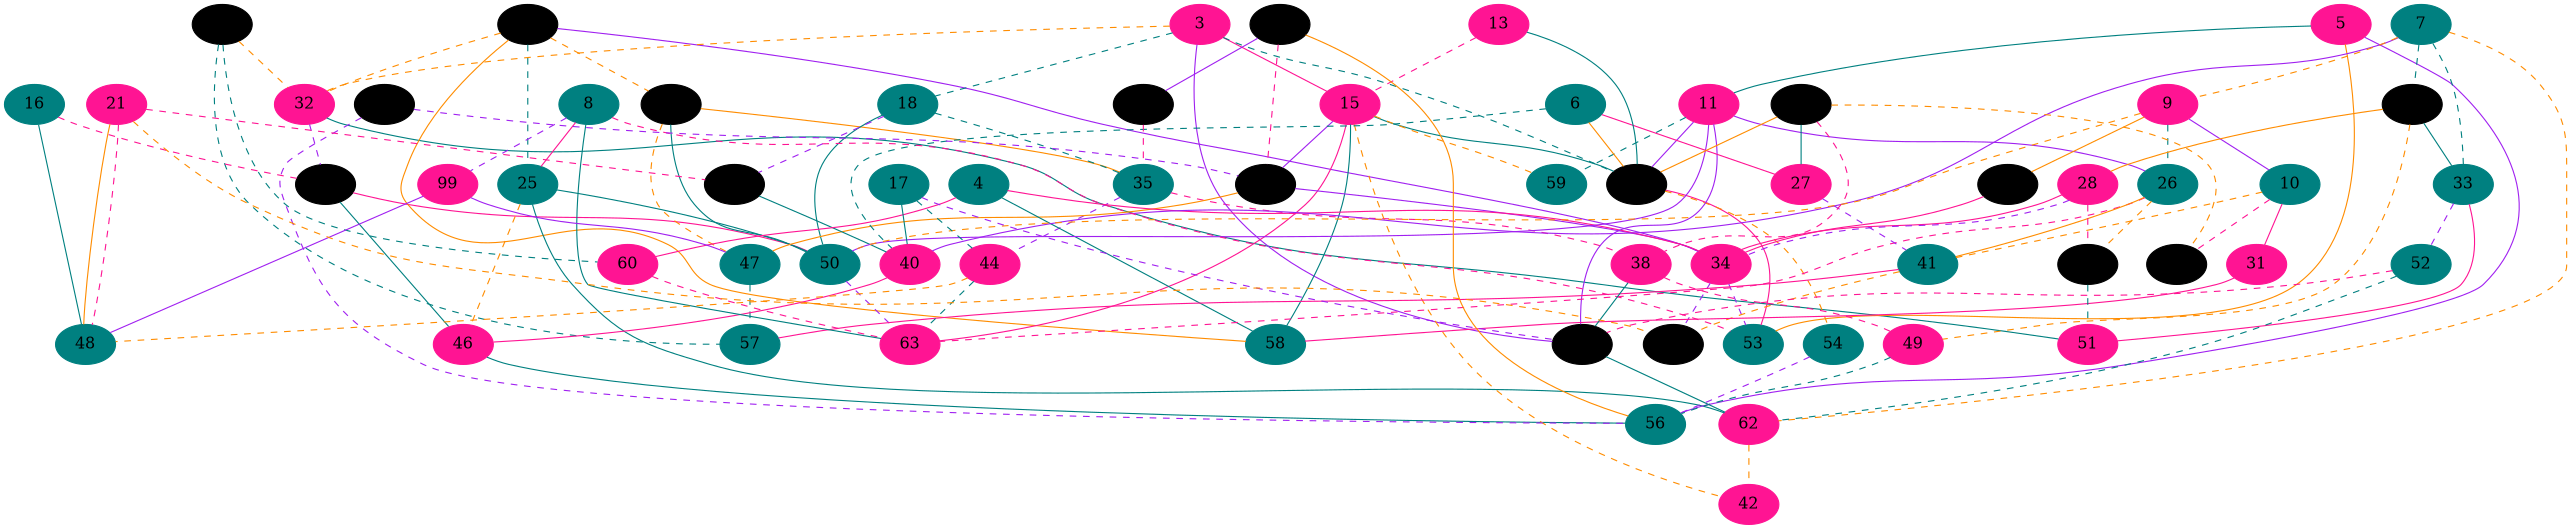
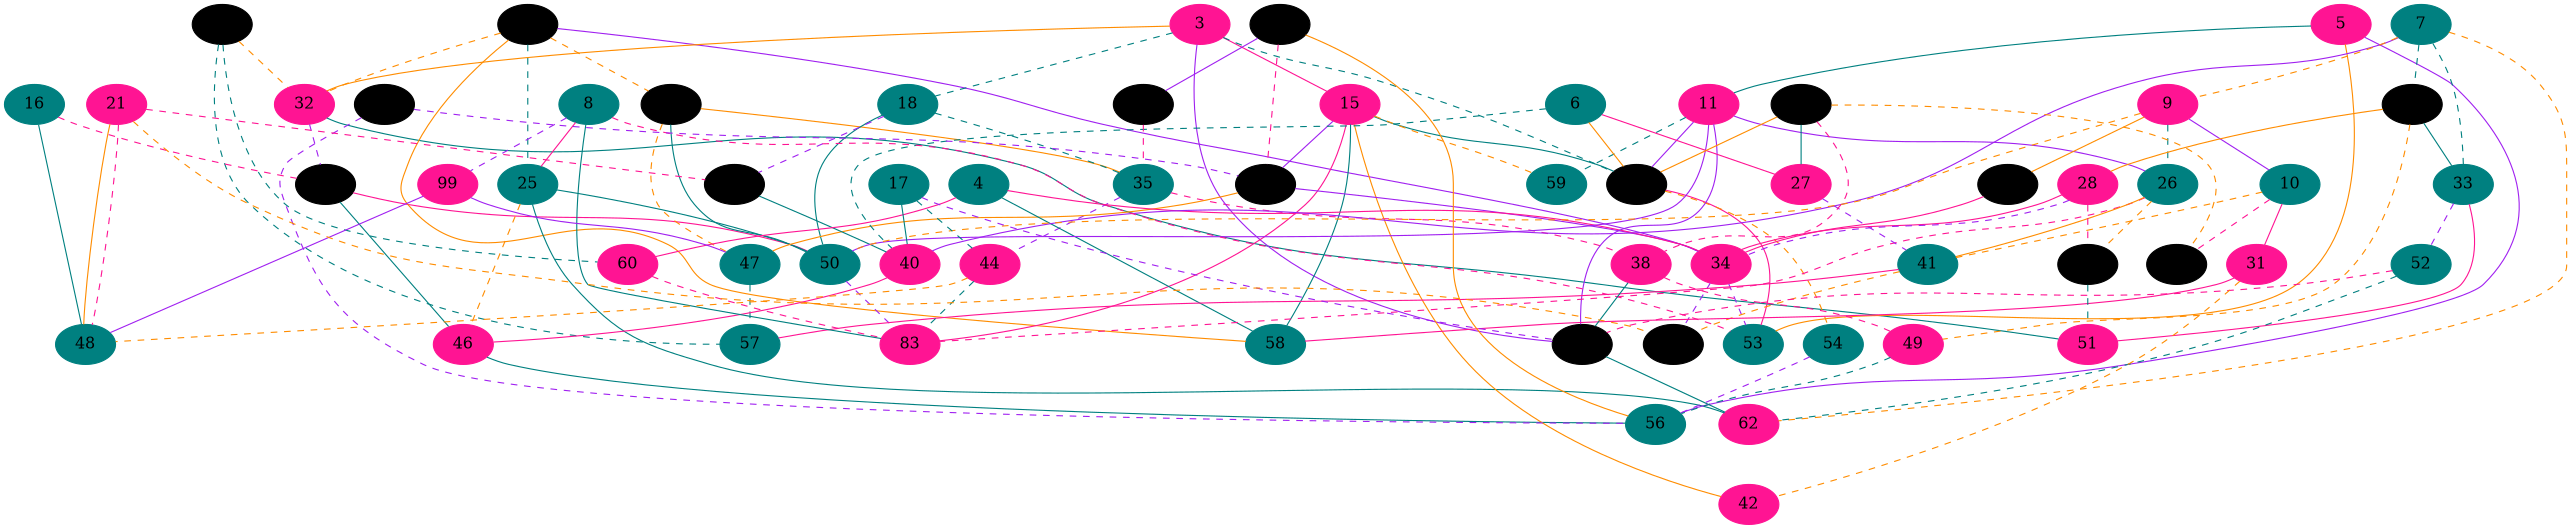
  graph {
    node [color=deeppink style=filled]
    edge [color=teal style=dashed]
    1 [color=black]
    32
    57 [color=teal]
    60
    43 [color=black]
    51
-   63
+   63 [label=83]
    2 [color=black]
    25 [color=teal]
    29 [color=black]
    34
    58 [color=teal]
    62
    50 [color=teal]
    46
    35 [color=teal]
    47 [color=teal]
    53 [color=teal]
    55 [color=black]
    3
    15
    18 [color=teal]
    20 [color=black]
    61 [color=black]
    59 [color=teal]
    22 [color=black]
    42
    36 [color=black]
    54 [color=teal]
    4 [color=teal]
    5
    11
    56 [color=teal]
    26 [color=teal]
    6 [color=teal]
    27
    40
    41 [color=teal]
    7 [color=teal]
    9
    24 [color=black]
    33 [color=teal]
    10 [color=teal]
    30 [color=black]
    28
    49
    52 [color=teal]
    8 [color=teal]
    n49 [label=99]
    48 [color=teal]
    31
    45 [color=black]
    37 [color=black]
    12 [color=black]
    38
-   13
    14 [color=black]
    16 [color=teal]
    17 [color=teal]
    44
    19 [color=black]
    23 [color=black]
    21
    1 -- 32 [color=darkorange]
    1 -- 57
    1 -- 60
    32 -- 43 [color=purple]
    32 -- 51 [style=solid]
    60 -- 63 [color=deeppink]
    43 -- 50 [color=deeppink style=solid]
    43 -- 46 [style=solid]
    2 -- 32 [color=darkorange]
    2 -- 25
    2 -- 29 [color=darkorange]
    2 -- 34 [color=purple style=solid]
    2 -- 58 [color=darkorange style=solid]
    25 -- 62 [style=solid]
    25 -- 50 [style=solid]
    25 -- 46 [color=darkorange]
    29 -- 50 [style=solid]
    29 -- 35 [color=darkorange style=solid]
    29 -- 47 [color=darkorange]
    34 -- 53 [color=purple]
    34 -- 55 [color=purple]
    50 -- 63 [color=purple]
    46 -- 56 [style=solid]
    35 -- 38 [color=deeppink]
    35 -- 44 [color=purple]
    47 -- 57
-   3 -- 32 [color=darkorange]
+   3 -- 32 [color=darkorange style=solid]
    3 -- 15 [color=deeppink style=solid]
    3 -- 18
    3 -- 20
    3 -- 61 [color=purple style=solid]
    15 -- 63 [color=deeppink style=solid]
    15 -- 58 [style=solid]
    15 -- 20 [style=solid]
    15 -- 59 [color=darkorange]
    15 -- 22 [color=purple style=solid]
-   15 -- 42 [color=darkorange]
+   15 -- 42 [color=darkorange style=solid]
    18 -- 50 [style=solid]
    18 -- 35
    18 -- 36 [color=purple]
    20 -- 53 [color=deeppink style=solid]
    20 -- 54 [color=darkorange]
    61 -- 62 [style=solid]
    22 -- 34 [color=purple style=solid]
    22 -- 47 [color=darkorange style=solid]
    36 -- 40 [style=solid]
    54 -- 56 [color=purple]
    4 -- 60 [color=deeppink style=solid]
    4 -- 34 [color=deeppink style=solid]
    4 -- 58 [style=solid]
    5 -- 53 [color=darkorange style=solid]
    5 -- 11 [style=solid]
    5 -- 56 [color=purple style=solid]
    11 -- 50 [color=purple style=solid]
    11 -- 20 [color=purple style=solid]
    11 -- 61 [color=purple style=solid]
    11 -- 59
    11 -- 26 [color=purple style=solid]
    26 -- 63 [color=deeppink]
    26 -- 41 [color=darkorange style=solid]
    26 -- 37 [color=darkorange]
    6 -- 20 [color=darkorange style=solid]
    6 -- 27 [color=deeppink style=solid]
    6 -- 40
    27 -- 41 [color=purple]
    40 -- 46 [color=deeppink style=solid]
    41 -- 57 [color=deeppink style=solid]
    41 -- 55 [color=darkorange]
    7 -- 62 [color=darkorange]
    7 -- 40 [color=purple style=solid]
    7 -- 9 [color=darkorange]
    7 -- 24
    7 -- 33
    9 -- 50 [color=darkorange]
    9 -- 26
    9 -- 10 [color=purple style=solid]
    9 -- 30 [color=darkorange style=solid]
    24 -- 33 [style=solid]
    24 -- 28 [color=darkorange style=solid]
    24 -- 49 [color=darkorange]
    33 -- 51 [color=deeppink style=solid]
    33 -- 52 [color=purple]
    10 -- 41 [color=darkorange]
    10 -- 31 [color=deeppink style=solid]
    10 -- 45 [color=deeppink]
    30 -- 34 [color=deeppink style=solid]
    28 -- 34 [color=deeppink style=solid]
    28 -- 34 [color=purple]
    28 -- 37 [color=deeppink]
    49 -- 56
    52 -- 62
    52 -- 61 [color=deeppink]
    8 -- 63 [style=solid]
    8 -- 25 [color=deeppink style=solid]
    8 -- 53 [color=deeppink]
    8 -- n49 [color=purple]
    n49 -- 47 [color=purple style=solid]
    n49 -- 48 [color=purple style=solid]
    31 -- 58 [color=deeppink style=solid]
-   62 -- 42 [color=darkorange]
+   31 -- 42 [color=darkorange]
    37 -- 51
    12 -- 20 [color=darkorange style=solid]
    12 -- 27 [style=solid]
    12 -- 45 [color=darkorange]
    12 -- 38 [color=deeppink]
    38 -- 61 [style=solid]
    38 -- 49 [color=deeppink]
-   13 -- 15 [color=deeppink]
-   13 -- 20 [style=solid]
    14 -- 22 [color=purple]
    14 -- 56 [color=purple]
    16 -- 43 [color=deeppink]
    16 -- 48 [style=solid]
    17 -- 61 [color=purple]
    17 -- 40 [style=solid]
    17 -- 44
    44 -- 63
    44 -- 48 [color=darkorange]
    19 -- 22 [color=deeppink]
    19 -- 56 [color=darkorange style=solid]
    19 -- 23 [color=purple style=solid]
    23 -- 35 [color=deeppink]
    21 -- 55 [color=darkorange]
    21 -- 36 [color=deeppink]
    21 -- 48 [color=darkorange style=solid]
    21 -- 48 [color=deeppink]
  }
